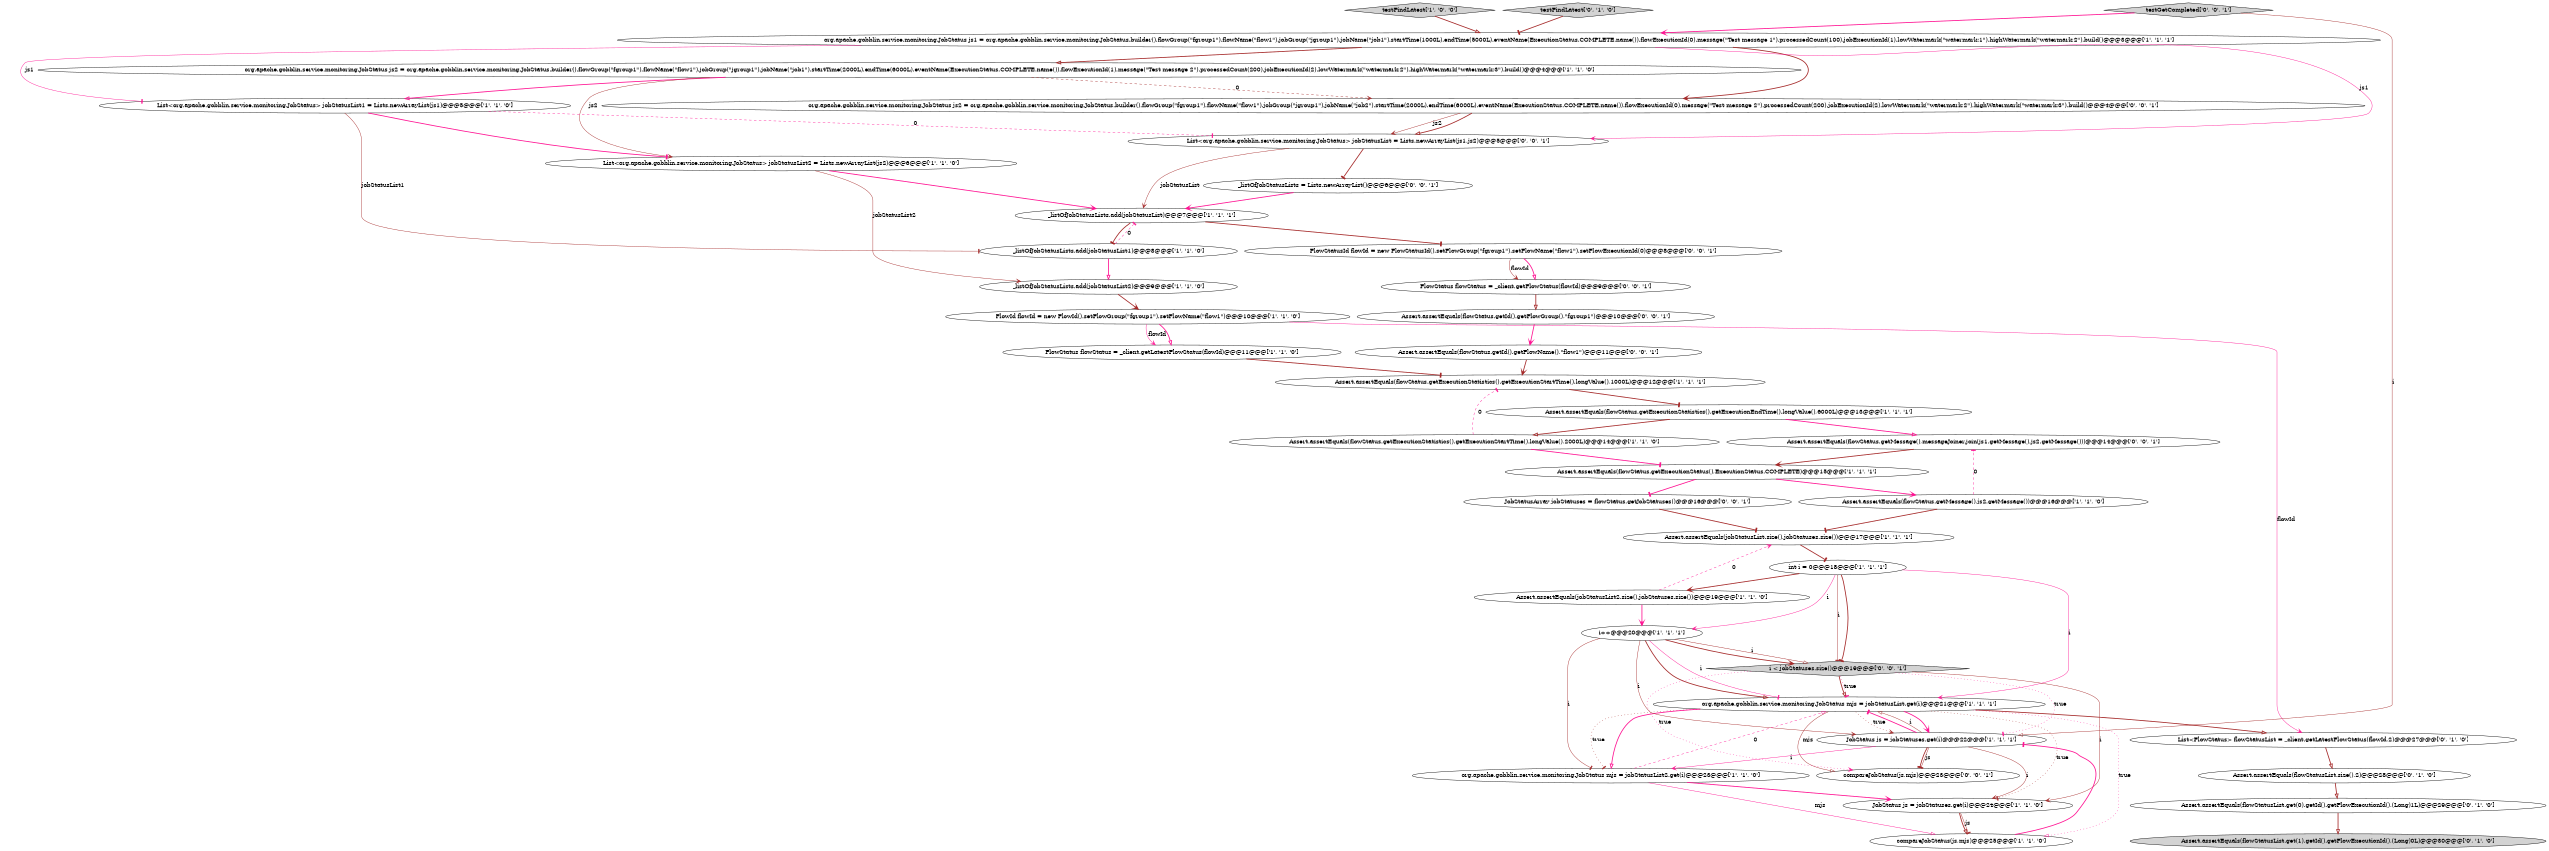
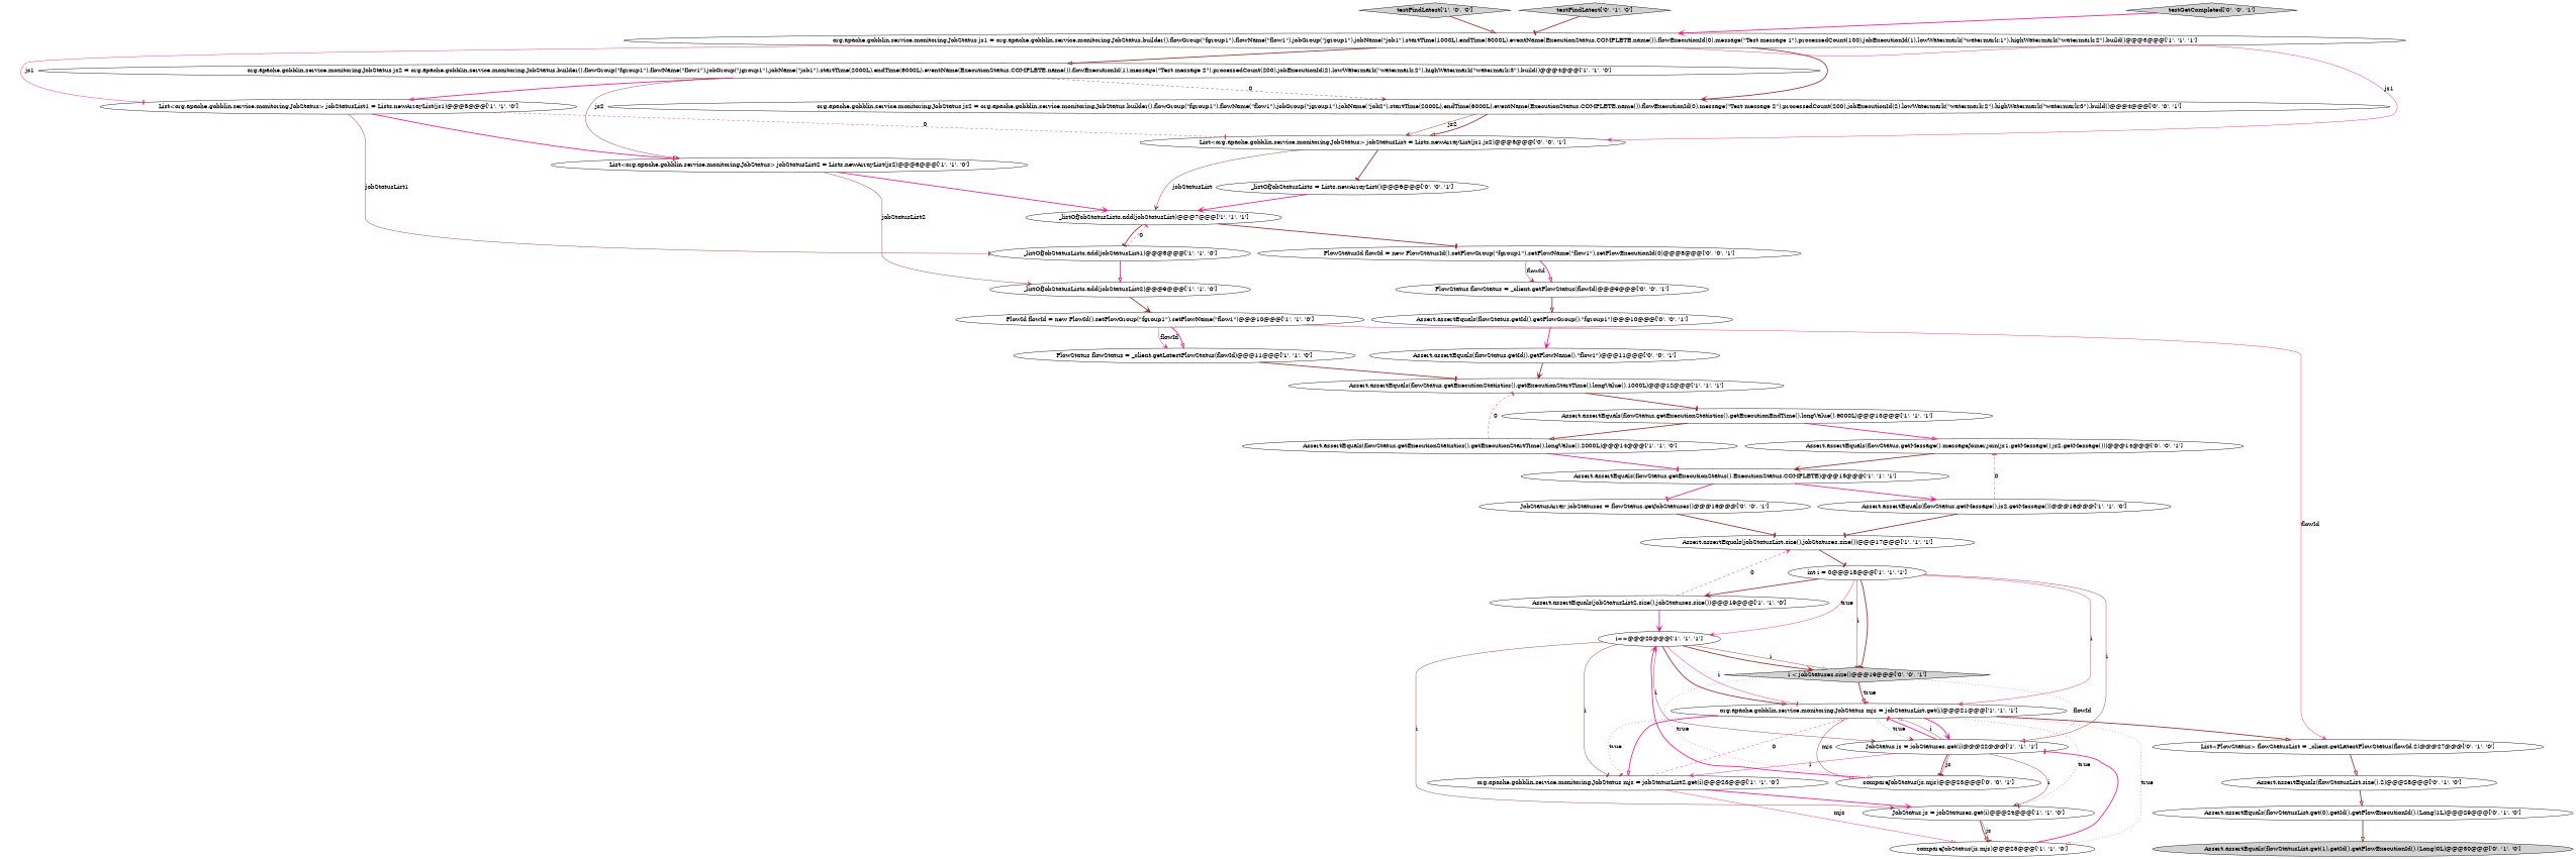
  digraph {
    node [fillcolor=white shape=ellipse style=filled]
    edge [arrowhead=vee color=brown style=bold]
    n1 [label="Assert.assertEquals(flowStatus.getExecutionStatistics().getExecutionStartTime().longValue(),1000L)@@@12@@@['1', '1', '1']"]
    n2 [label="Assert.assertEquals(flowStatus.getExecutionStatistics().getExecutionEndTime().longValue(),6000L)@@@13@@@['1', '1', '1']"]
    n3 [label="Assert.assertEquals(flowStatus.getMessage(),messageJoiner.join(js1.getMessage(),js2.getMessage()))@@@14@@@['0', '0', '1']"]
    n4 [label="Assert.assertEquals(flowStatus.getExecutionStatistics().getExecutionStartTime().longValue(),2000L)@@@14@@@['1', '1', '0']"]
    n5 [label="int i = 0@@@18@@@['1', '1', '1']"]
    n6 [label="Assert.assertEquals(jobStatusList2.size(),jobStatuses.size())@@@19@@@['1', '1', '0']"]
    n7 [label="org.apache.gobblin.service.monitoring.JobStatus mjs = jobStatusList.get(i)@@@21@@@['1', '1', '1']"]
    n8 [label="JobStatus js = jobStatuses.get(i)@@@22@@@['1', '1', '1']"]
    n9 [label="i++@@@20@@@['1', '1', '1']"]
    n10 [fillcolor=lightgray label="i < jobStatuses.size()@@@19@@@['0', '0', '1']" shape=diamond]
    n11 [label="Assert.assertEquals(jobStatusList.size(),jobStatuses.size())@@@17@@@['1', '1', '1']"]
    n12 [label="List<FlowStatus> flowStatusList = _client.getLatestFlowStatus(flowId,2)@@@27@@@['0', '1', '0']"]
    n13 [label="compareJobStatus(js,mjs)@@@25@@@['1', '1', '0']"]
    n14 [label="compareJobStatus(js,mjs)@@@23@@@['0', '0', '1']"]
    n15 [label="JobStatus js = jobStatuses.get(i)@@@24@@@['1', '1', '0']"]
    n16 [label="org.apache.gobblin.service.monitoring.JobStatus mjs = jobStatusList2.get(i)@@@23@@@['1', '1', '0']"]
    n17 [label="Assert.assertEquals(flowStatus.getId().getFlowName(),\"flow1\")@@@11@@@['0', '0', '1']"]
    n18 [label="Assert.assertEquals(flowStatusList.size(),2)@@@28@@@['0', '1', '0']"]
    n19 [label="Assert.assertEquals(flowStatusList.get(0).getId().getFlowExecutionId(),(Long)1L)@@@29@@@['0', '1', '0']"]
    n20 [label="FlowId flowId = new FlowId().setFlowGroup(\"fgroup1\").setFlowName(\"flow1\")@@@10@@@['1', '1', '0']"]
    n21 [label="FlowStatus flowStatus = _client.getLatestFlowStatus(flowId)@@@11@@@['1', '1', '0']"]
    n22 [label="org.apache.gobblin.service.monitoring.JobStatus js2 = org.apache.gobblin.service.monitoring.JobStatus.builder().flowGroup(\"fgroup1\").flowName(\"flow1\").jobGroup(\"jgroup1\").jobName(\"job1\").startTime(2000L).endTime(6000L).eventName(ExecutionStatus.COMPLETE.name()).flowExecutionId(1).message(\"Test message 2\").processedCount(200).jobExecutionId(2).lowWatermark(\"watermark:2\").highWatermark(\"watermark:3\").build()@@@4@@@['1', '1', '0']"]
    n23 [label="List<org.apache.gobblin.service.monitoring.JobStatus> jobStatusList1 = Lists.newArrayList(js1)@@@5@@@['1', '1', '0']"]
    n24 [label="List<org.apache.gobblin.service.monitoring.JobStatus> jobStatusList2 = Lists.newArrayList(js2)@@@6@@@['1', '1', '0']"]
    n25 [label="org.apache.gobblin.service.monitoring.JobStatus js2 = org.apache.gobblin.service.monitoring.JobStatus.builder().flowGroup(\"fgroup1\").flowName(\"flow1\").jobGroup(\"jgroup1\").jobName(\"job2\").startTime(2000L).endTime(6000L).eventName(ExecutionStatus.COMPLETE.name()).flowExecutionId(0).message(\"Test message 2\").processedCount(200).jobExecutionId(2).lowWatermark(\"watermark:2\").highWatermark(\"watermark:3\").build()@@@4@@@['0', '0', '1']"]
    n26 [label="List<org.apache.gobblin.service.monitoring.JobStatus> jobStatusList = Lists.newArrayList(js1,js2)@@@5@@@['0', '0', '1']"]
    n27 [label="_listOfJobStatusLists.add(jobStatusList1)@@@8@@@['1', '1', '0']"]
    n28 [label="_listOfJobStatusLists.add(jobStatusList)@@@7@@@['1', '1', '1']"]
    n29 [label="_listOfJobStatusLists.add(jobStatusList2)@@@9@@@['1', '1', '0']"]
    n30 [label="Assert.assertEquals(flowStatus.getExecutionStatus(),ExecutionStatus.COMPLETE)@@@15@@@['1', '1', '1']"]
    n31 [label="_listOfJobStatusLists = Lists.newArrayList()@@@6@@@['0', '0', '1']"]
    n32 [label="FlowStatusId flowId = new FlowStatusId().setFlowGroup(\"fgroup1\").setFlowName(\"flow1\").setFlowExecutionId(0)@@@8@@@['0', '0', '1']"]
    n33 [fillcolor=lightgray label="Assert.assertEquals(flowStatusList.get(1).getId().getFlowExecutionId(),(Long)0L)@@@30@@@['0', '1', '0']"]
    n34 [label="FlowStatus flowStatus = _client.getFlowStatus(flowId)@@@9@@@['0', '0', '1']"]
    n35 [label="Assert.assertEquals(flowStatus.getMessage(),js2.getMessage())@@@16@@@['1', '1', '0']"]
    n36 [label="JobStatusArray jobStatuses = flowStatus.getJobStatuses()@@@16@@@['0', '0', '1']"]
    n37 [label="Assert.assertEquals(flowStatus.getId().getFlowGroup(),\"fgroup1\")@@@10@@@['0', '0', '1']"]
    n38 [fillcolor=lightgray label="testGetCompleted['0', '0', '1']" shape=diamond]
    n39 [label="org.apache.gobblin.service.monitoring.JobStatus js1 = org.apache.gobblin.service.monitoring.JobStatus.builder().flowGroup(\"fgroup1\").flowName(\"flow1\").jobGroup(\"jgroup1\").jobName(\"job1\").startTime(1000L).endTime(5000L).eventName(ExecutionStatus.COMPLETE.name()).flowExecutionId(0).message(\"Test message 1\").processedCount(100).jobExecutionId(1).lowWatermark(\"watermark:1\").highWatermark(\"watermark:2\").build()@@@3@@@['1', '1', '1']"]
    n40 [fillcolor=lightgray label="testFindLatest['0', '1', '0']" shape=diamond]
    n41 [fillcolor=lightgray label="testFindLatest['1', '0', '0']" shape=diamond]
    n1 -> n2 [arrowhead=tee]
    n2 -> n3 [arrowhead=onormal color=deeppink]
    n2 -> n4 [arrowhead=onormal]
    n3 -> n30
    n4 -> n1 [arrowhead=tee color=deeppink label=0 style=dashed]
    n4 -> n30 [arrowhead=tee color=deeppink]
    n5 -> n6
    n5 -> n7 [color=deeppink label=i style=solid]
-   n38 -> n8 [arrowhead=onormal label=i style=solid]
-   n5 -> n9 [color=deeppink label=i style=solid]
+   n5 -> n8 [arrowhead=onormal label=i style=solid]
+   n5 -> n9 [color=deeppink label=true style=solid]
    n5 -> n10 [arrowhead=tee label=i style=solid]
    n5 -> n10 [arrowhead=tee]
    n6 -> n9 [color=deeppink]
    n6 -> n11 [color=deeppink label=0 style=dashed]
    n7 -> n8 [color=deeppink]
    n7 -> n8 [label=true style=dotted]
    n7 -> n12 [arrowhead=onormal]
    n7 -> n13 [arrowhead=onormal color=deeppink label=true style=dotted]
    n7 -> n14 [arrowhead=onormal label=mjs style=solid]
    n7 -> n15 [arrowhead=tee label=true style=dotted]
    n7 -> n16 [arrowhead=tee label=true style=dotted]
    n7 -> n16 [arrowhead=onormal color=deeppink]
    n8 -> n7 [arrowhead=tee color=deeppink]
    n8 -> n7 [arrowhead=onormal label=i style=solid]
    n8 -> n14 [arrowhead=tee label=js style=solid]
    n8 -> n14 [arrowhead=tee]
    n8 -> n15 [label=i style=solid]
    n8 -> n16 [color=deeppink label=i style=solid]
    n9 -> n7 [arrowhead=tee color=deeppink label=i style=solid]
    n9 -> n7 [arrowhead=onormal]
    n9 -> n8 [label=i style=solid]
    n9 -> n10 [arrowhead=onormal label=i style=solid]
    n9 -> n10
-   n10 -> n15 [label=i style=solid]
+   n9 -> n15 [label=i style=solid]
    n9 -> n16 [arrowhead=tee label=i style=solid]
    n10 -> n7 [arrowhead=onormal]
    n10 -> n7 [arrowhead=tee color=deeppink label=true style=dotted]
-   n10 -> n8 [arrowhead=tee color=deeppink label=true style=dotted]
-   n10 -> n14 [color=deeppink label=true style=dotted]
+   n10 -> n8 [arrowhead=tee color=deeppink label=flowId style=dotted]
+   n10 -> n14 [arrowhead=onormal color=deeppink label=true style=dotted]
    n11 -> n5 [arrowhead=tee]
    n12 -> n18 [arrowhead=onormal]
    n13 -> n8 [arrowhead=tee color=deeppink]
+   n14 -> n9 [color=deeppink]
    n15 -> n13 [arrowhead=tee label=js style=solid]
    n15 -> n13 [arrowhead=onormal]
    n16 -> n7 [arrowhead=onormal color=deeppink label=0 style=dashed]
    n16 -> n13 [arrowhead=onormal color=deeppink label=mjs style=solid]
    n16 -> n15 [color=deeppink]
    n17 -> n1
    n18 -> n19 [arrowhead=onormal]
    n19 -> n33 [arrowhead=onormal]
    n20 -> n12 [color=deeppink label=flowId style=solid]
    n20 -> n21 [color=deeppink label=flowId style=solid]
    n20 -> n21 [arrowhead=onormal color=deeppink]
    n21 -> n1 [arrowhead=tee]
    n22 -> n23 [arrowhead=onormal color=deeppink]
    n22 -> n24 [label=js2 style=solid]
    n22 -> n25 [label=0 style=dashed]
    n23 -> n24 [arrowhead=tee color=deeppink]
    n23 -> n26 [arrowhead=tee color=deeppink label=0 style=dashed]
    n23 -> n27 [arrowhead=tee label=jobStatusList1 style=solid]
    n24 -> n28 [color=deeppink]
    n24 -> n29 [label=jobStatusList2 style=solid]
    n25 -> n26 [label=js2 style=solid]
    n25 -> n26 [arrowhead=onormal]
    n26 -> n28 [label=jobStatusList style=solid]
    n26 -> n31 [arrowhead=tee]
    n27 -> n28 [arrowhead=tee color=deeppink label=0 style=dashed]
    n27 -> n29 [arrowhead=onormal color=deeppink]
    n28 -> n27 [arrowhead=tee]
    n28 -> n32 [arrowhead=tee]
    n29 -> n20
    n30 -> n35 [color=deeppink]
    n30 -> n36 [arrowhead=tee color=deeppink]
    n31 -> n28 [color=deeppink]
    n32 -> n34 [arrowhead=onormal color=deeppink]
    n32 -> n34 [label=flowId style=solid]
    n34 -> n37 [arrowhead=onormal]
    n35 -> n3 [arrowhead=tee color=deeppink label=0 style=dashed]
    n35 -> n11 [arrowhead=tee]
    n36 -> n11 [arrowhead=tee]
    n37 -> n17 [color=deeppink]
    n38 -> n39 [color=deeppink]
    n39 -> n22 [arrowhead=onormal]
    n39 -> n23 [arrowhead=tee color=deeppink label=js1 style=solid]
    n39 -> n25
    n39 -> n26 [color=deeppink label=js1 style=solid]
    n40 -> n39 [arrowhead=tee]
    n41 -> n39 [arrowhead=onormal]
  }
